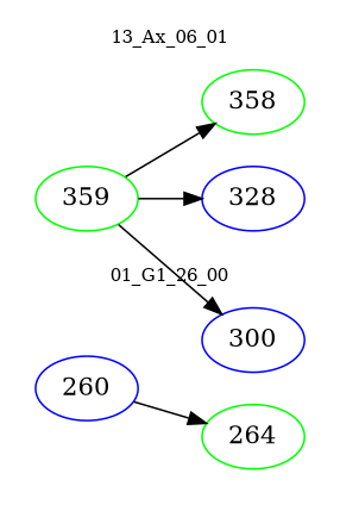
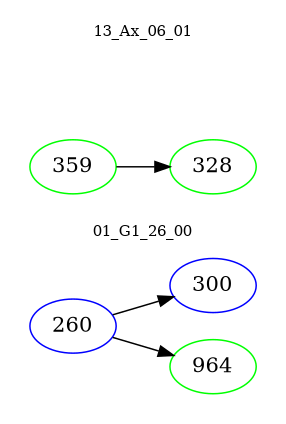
  digraph {
    rankdir=LR
    node [color=green]
    edge [color=black]
    n1 [label=359]
-   n2 [color=blue label=328]
-   n3 [label=358]
+   n2 [label=328]
    n4 [color=blue label=260]
-   n5 [label=264]
+   n5 [label=964]
    n6 [color=blue label=300]
    subgraph cluster_1 {
      color=white
      fontsize=10
      label="13_Ax_06_01"
      n1
      n2
-     n3
    }
    subgraph cluster_2 {
      color=white
      fontsize=10
      label="01_G1_26_00"
      n4
      n5
      n6
    }
    n1 -> n2
-   n1 -> n3
    n4 -> n5
-   n1 -> n6
+   n4 -> n6
  }
